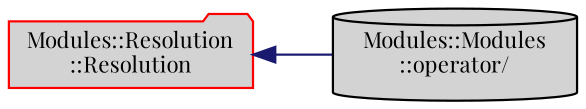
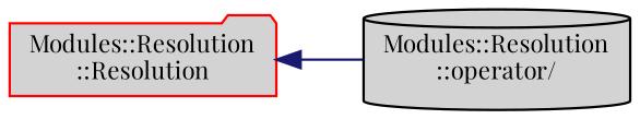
  digraph {
    rankdir=LR
    fontname="Playfair Display"
    node [fillcolor=lightgrey fontname="Playfair Display" fontsize=10 style=filled]
    n1 [color=red fontcolor=black height=0.2 label="Modules::Resolution\l::Resolution" shape=folder width=0.4]
-   n2 [color=black height=0.2 label="Modules::Modules\l::operator/" shape=cylinder width=0.4]
+   n2 [color=black height=0.2 label="Modules::Resolution\l::operator/" shape=cylinder width=0.4]
    n1 -> n2 [color=midnightblue dir=back fontname="Playfair Display" fontsize=10 labelfontname=Helvetica labelfontsize=10 style=solid]
  }
